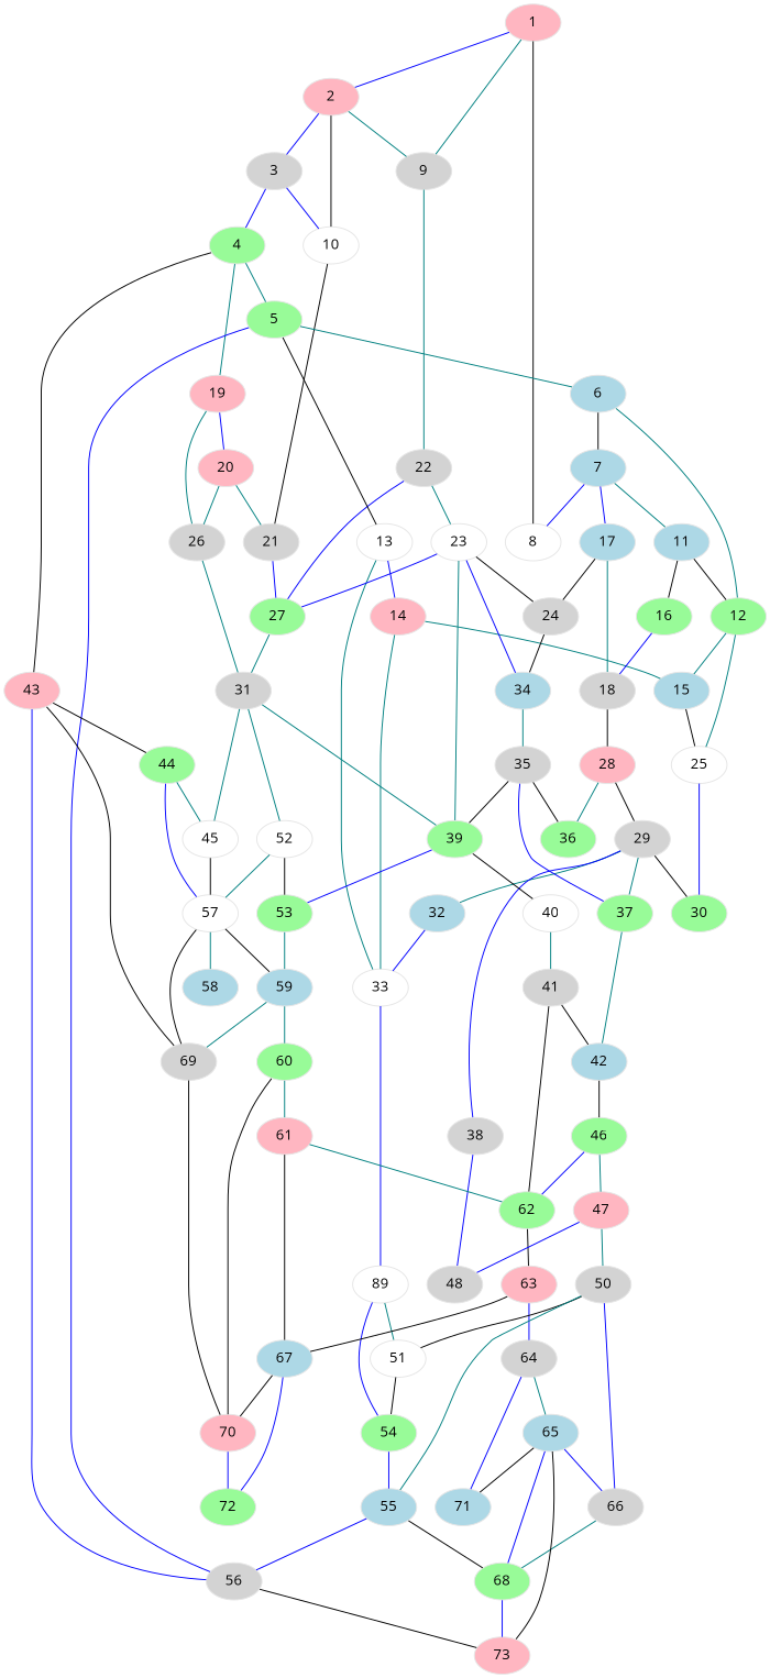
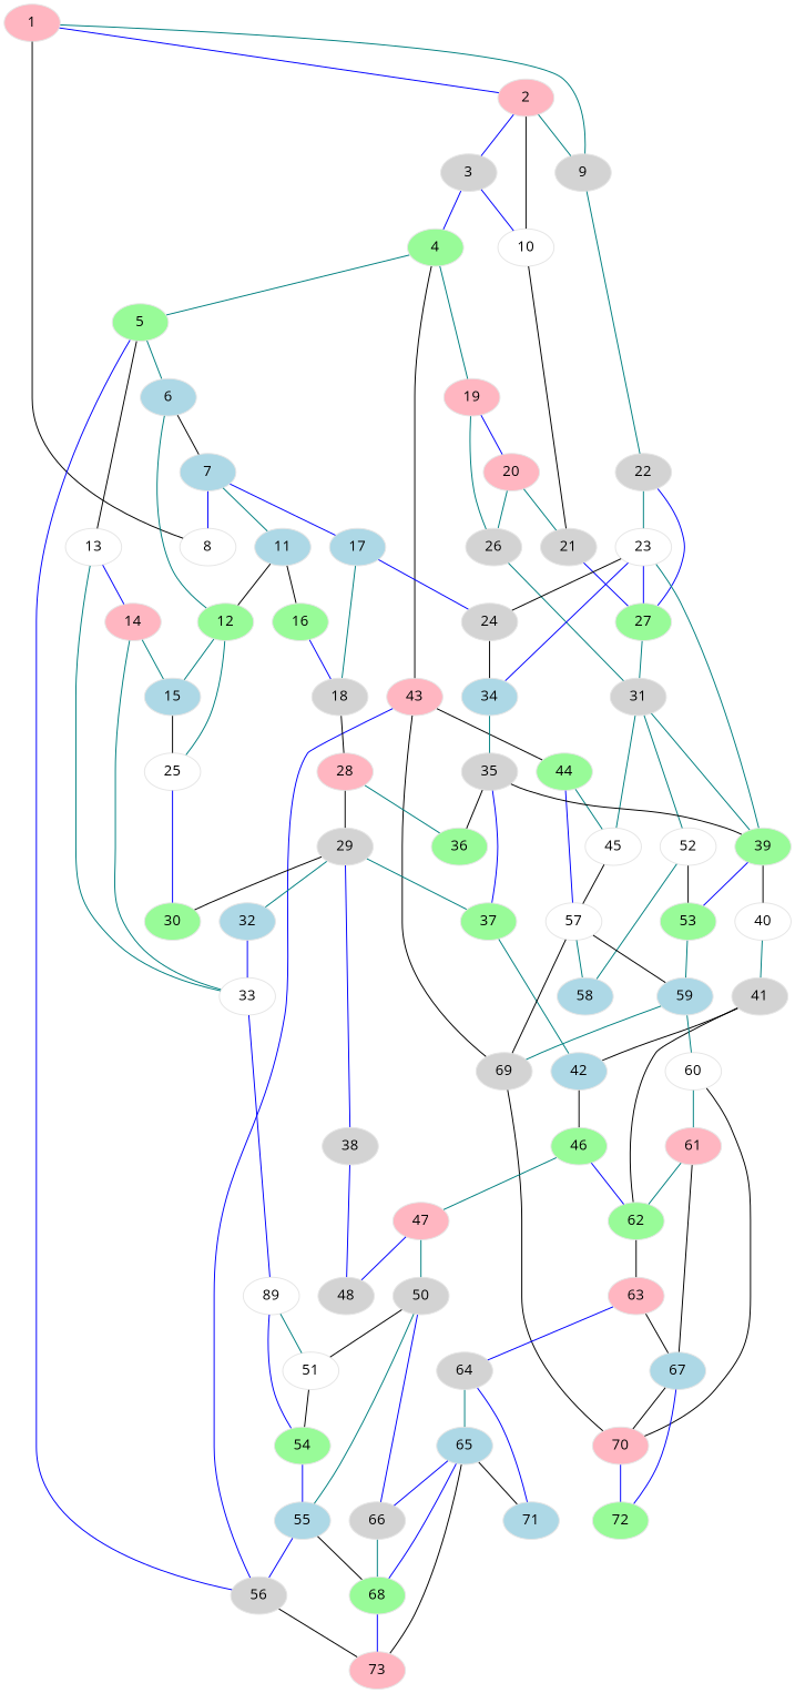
  graph {
    fontname="Open Sans"
    node [color=gray90 fillcolor=lightgrey fontname="Open Sans" style=filled]
    edge [color=teal fontname="Open Sans" weight=1.0]
    1 [fillcolor=lightpink]
    2 [fillcolor=lightpink]
    8 [fillcolor=white]
    9
    3
    10 [fillcolor=white]
    22
    4 [fillcolor=palegreen]
    21
    5 [fillcolor=palegreen]
    19 [fillcolor=lightpink]
    43 [fillcolor=lightpink]
    6 [fillcolor=lightblue]
    13 [fillcolor=white]
    56
    20 [fillcolor=lightpink]
    26
    44 [fillcolor=palegreen]
    69
    7 [fillcolor=lightblue]
    12 [fillcolor=palegreen]
    14 [fillcolor=lightpink]
    33 [fillcolor=white]
    73 [fillcolor=lightpink]
    11 [fillcolor=lightblue]
    17 [fillcolor=lightblue]
    15 [fillcolor=lightblue]
    25 [fillcolor=white]
    16 [fillcolor=palegreen]
    18
    24
    27 [fillcolor=palegreen]
    23 [fillcolor=white]
    30 [fillcolor=palegreen]
    n35 [fillcolor=white label=89]
    28 [fillcolor=lightpink]
    34 [fillcolor=lightblue]
    29
    36 [fillcolor=palegreen]
    31
    39 [fillcolor=palegreen]
    35
    40 [fillcolor=white]
    53 [fillcolor=palegreen]
    45 [fillcolor=white]
    52 [fillcolor=white]
    32 [fillcolor=lightblue]
    37 [fillcolor=palegreen]
    38
    42 [fillcolor=lightblue]
    48
    57 [fillcolor=white]
    58 [fillcolor=lightblue]
    51 [fillcolor=white]
    54 [fillcolor=palegreen]
    41
    46 [fillcolor=palegreen]
    59 [fillcolor=lightblue]
    62 [fillcolor=palegreen]
    63 [fillcolor=lightpink]
    47 [fillcolor=lightpink]
    70 [fillcolor=lightpink]
    50
    55 [fillcolor=lightblue]
    66
    68 [fillcolor=palegreen]
-   60 [fillcolor=palegreen]
+   60 [fillcolor=white]
    61 [fillcolor=lightpink]
    67 [fillcolor=lightblue]
    72 [fillcolor=palegreen]
    64
    65 [fillcolor=lightblue]
    71 [fillcolor=lightblue]
    1 -- 2 [color=blue]
    1 -- 8 [color=black weight=3.0]
    1 -- 9
    2 -- 9
    2 -- 3 [color=blue]
    2 -- 10 [color=black weight=3.0]
    9 -- 22
    3 -- 10 [color=blue]
    3 -- 4 [color=blue]
    10 -- 21 [color=black weight=2.0]
    22 -- 27 [color=blue]
    22 -- 23
    4 -- 5
    4 -- 19
    4 -- 43 [color=black]
    21 -- 27 [color=blue]
    5 -- 6
    5 -- 13 [color=black]
    5 -- 56 [color=blue]
    19 -- 20 [color=blue]
    19 -- 26
    43 -- 56 [color=blue]
    43 -- 44 [color=black]
    43 -- 69 [color=black]
    6 -- 7 [color=black]
    6 -- 12
    13 -- 14 [color=blue]
    13 -- 33
    56 -- 73 [color=black]
    20 -- 21 [weight=2.0]
    20 -- 26 [weight=3.0]
    26 -- 31 [weight=2.0]
    44 -- 45
    44 -- 57 [color=blue]
    69 -- 70 [color=black weight=2.0]
    7 -- 8 [color=blue weight=2.0]
    7 -- 11
    7 -- 17 [color=blue]
    12 -- 15
    12 -- 25
    14 -- 33
    14 -- 15
    33 -- n35 [color=blue weight=2.0]
    11 -- 12 [color=black weight=3.0]
    11 -- 16 [color=black weight=2.0]
    17 -- 18
-   17 -- 24 [color=black]
+   17 -- 24 [color=blue]
    15 -- 25 [color=black]
    25 -- 30 [color=blue]
    16 -- 18 [color=blue]
    18 -- 28 [color=black]
    24 -- 34 [color=black]
    27 -- 31
    23 -- 24 [color=black]
    23 -- 27 [color=blue]
    23 -- 34 [color=blue]
    23 -- 39 [weight=2.0]
    n35 -- 51 [weight=3.0]
    n35 -- 54 [color=blue]
    28 -- 29 [color=black]
    28 -- 36
    34 -- 35 [weight=2.0]
    29 -- 30 [color=black weight=2.0]
    29 -- 32
    29 -- 37
    29 -- 38 [color=blue]
    31 -- 39
    31 -- 45
    31 -- 52
    39 -- 40 [color=black]
    39 -- 53 [color=blue]
    35 -- 36 [color=black weight=2.0]
    35 -- 39 [color=black]
    35 -- 37 [color=blue]
    40 -- 41
    53 -- 59
    45 -- 57 [color=black]
    52 -- 53 [color=black]
-   52 -- 57
+   52 -- 58
    32 -- 33 [color=blue weight=2.0]
    37 -- 42
    38 -- 48 [color=blue]
    42 -- 46 [color=black]
    57 -- 69 [color=black]
    57 -- 58 [weight=2.0]
    57 -- 59 [color=black]
    51 -- 54 [color=black]
    54 -- 55 [color=blue]
    41 -- 42 [color=black]
    41 -- 62 [color=black]
    46 -- 62 [color=blue]
    46 -- 47
    59 -- 69
    59 -- 60 [weight=2.0]
    62 -- 63 [color=black]
    63 -- 67 [color=black]
    63 -- 64 [color=blue]
    47 -- 48 [color=blue weight=2.0]
    47 -- 50 [weight=2.0]
    70 -- 72 [color=blue weight=2.0]
    50 -- 51 [color=black weight=2.0]
    50 -- 55
    50 -- 66 [color=blue]
    55 -- 56 [color=blue]
    55 -- 68 [color=black weight=2.0]
    66 -- 68
    68 -- 73 [color=blue]
    60 -- 70 [color=black]
    60 -- 61 [weight=2.0]
    61 -- 62 [weight=2.0]
    61 -- 67 [color=black weight=2.0]
    67 -- 70 [color=black]
    67 -- 72 [color=blue]
    64 -- 65
    64 -- 71 [color=blue]
    65 -- 73 [color=black]
    65 -- 66 [color=blue]
    65 -- 68 [color=blue weight=2.0]
    65 -- 71 [color=black]
  }
